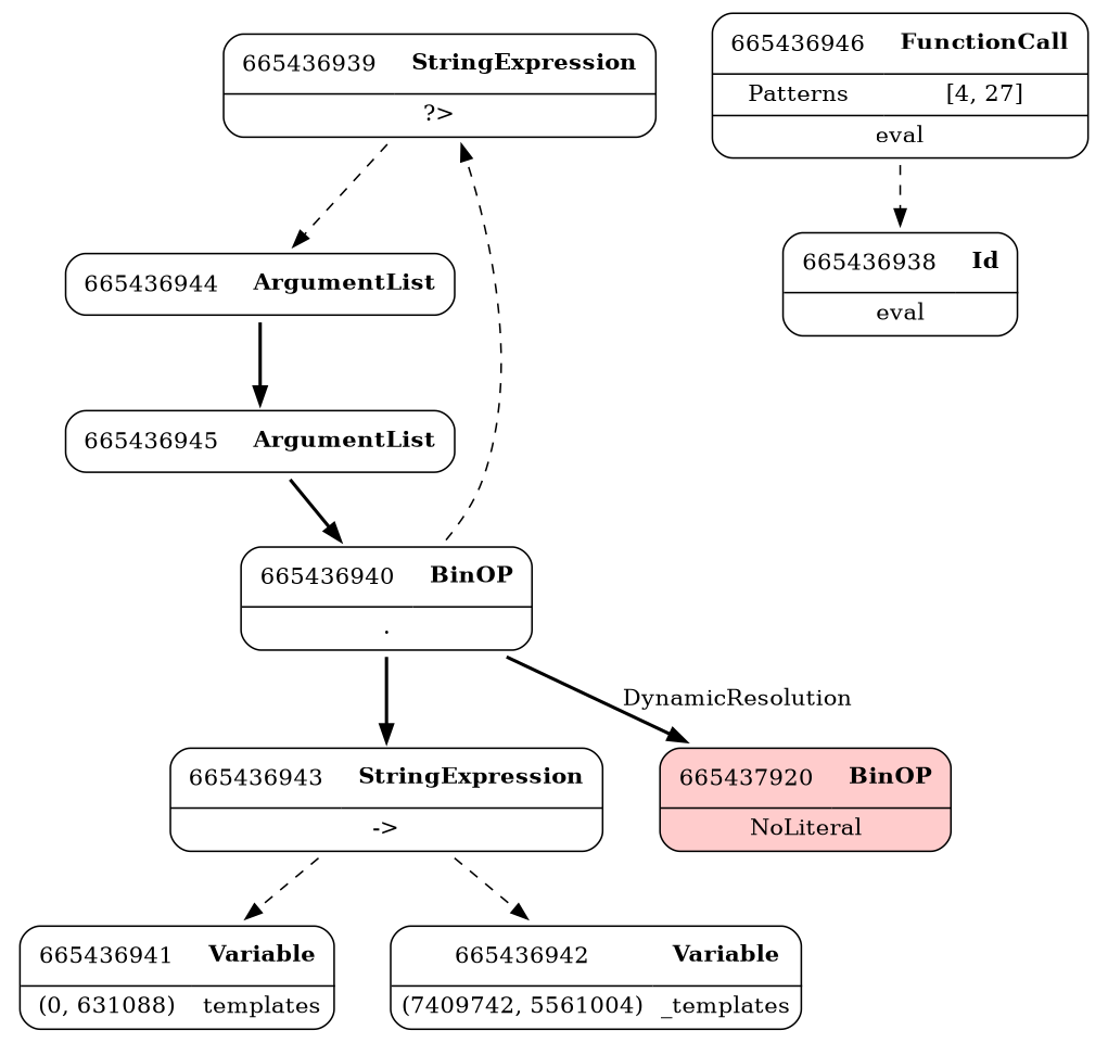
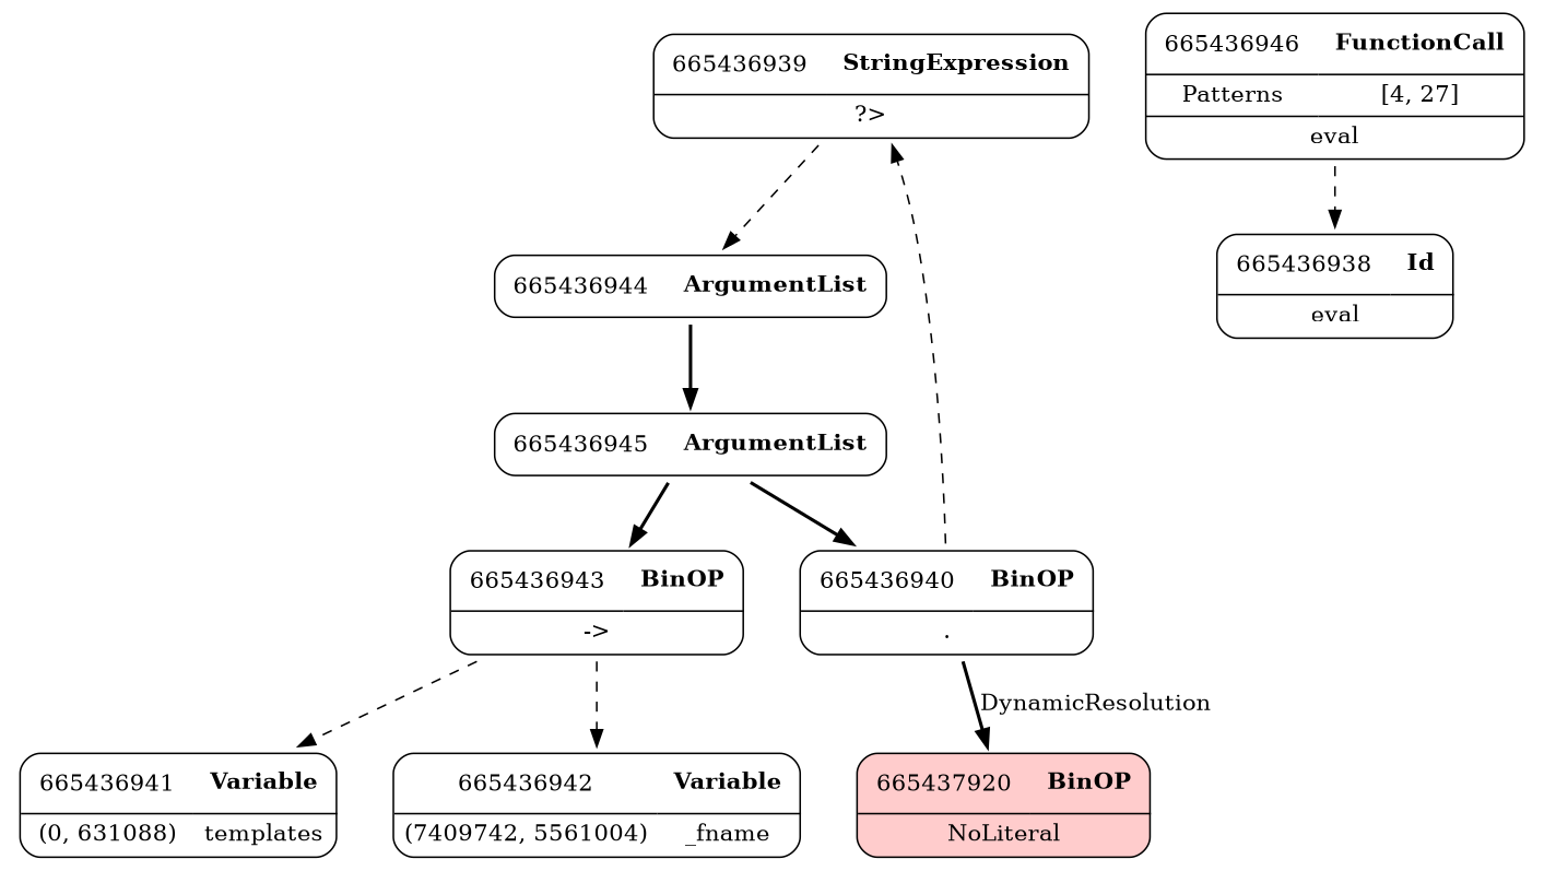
  digraph {
    node [shape=none]
    edge [style=dashed weight=2]
    n1 [label=<<TABLE border='1' cellspacing='0' cellpadding='10' style='rounded' ><TR><TD border='0'>665436939</TD><TD border='0'><B>StringExpression</B></TD></TR><HR/><TR><TD border='0' cellpadding='5' colspan='2'>?&gt;</TD></TR></TABLE>>]
    n2 [label=<<TABLE border='1' cellspacing='0' cellpadding='10' style='rounded' ><TR><TD border='0'>665436944</TD><TD border='0'><B>ArgumentList</B></TD></TR></TABLE>>]
    n3 [label=<<TABLE border='1' cellspacing='0' cellpadding='10' style='rounded' ><TR><TD border='0'>665436938</TD><TD border='0'><B>Id</B></TD></TR><HR/><TR><TD border='0' cellpadding='5' colspan='2'>eval</TD></TR></TABLE>>]
    n4 [label=<<TABLE border='1' cellspacing='0' cellpadding='10' style='rounded' ><TR><TD border='0'>665436941</TD><TD border='0'><B>Variable</B></TD></TR><HR/><TR><TD border='0' cellpadding='5'>(0, 631088)</TD><TD border='0' cellpadding='5'>templates</TD></TR></TABLE>>]
    n5 [label=<<TABLE border='1' cellspacing='0' cellpadding='10' style='rounded' ><TR><TD border='0'>665436940</TD><TD border='0'><B>BinOP</B></TD></TR><HR/><TR><TD border='0' cellpadding='5' colspan='2'>.</TD></TR></TABLE>>]
-   n6 [label=<<TABLE border='1' cellspacing='0' cellpadding='10' style='rounded' ><TR><TD border='0'>665436943</TD><TD border='0'><B>StringExpression</B></TD></TR><HR/><TR><TD border='0' cellpadding='5' colspan='2'>-&gt;</TD></TR></TABLE>>]
+   n6 [label=<<TABLE border='1' cellspacing='0' cellpadding='10' style='rounded' ><TR><TD border='0'>665436943</TD><TD border='0'><B>BinOP</B></TD></TR><HR/><TR><TD border='0' cellpadding='5' colspan='2'>-&gt;</TD></TR></TABLE>>]
    n7 [label=<<TABLE border='1' cellspacing='0' cellpadding='10' style='rounded' bgcolor='#FFCCCC' ><TR><TD border='0'>665437920</TD><TD border='0'><B>BinOP</B></TD></TR><HR/><TR><TD border='0' cellpadding='5' colspan='2'>NoLiteral</TD></TR></TABLE>>]
-   n8 [label=<<TABLE border='1' cellspacing='0' cellpadding='10' style='rounded' ><TR><TD border='0'>665436942</TD><TD border='0'><B>Variable</B></TD></TR><HR/><TR><TD border='0' cellpadding='5'>(7409742, 5561004)</TD><TD border='0' cellpadding='5'>_templates</TD></TR></TABLE>>]
+   n8 [label=<<TABLE border='1' cellspacing='0' cellpadding='10' style='rounded' ><TR><TD border='0'>665436942</TD><TD border='0'><B>Variable</B></TD></TR><HR/><TR><TD border='0' cellpadding='5'>(7409742, 5561004)</TD><TD border='0' cellpadding='5'>_fname</TD></TR></TABLE>>]
    n9 [label=<<TABLE border='1' cellspacing='0' cellpadding='10' style='rounded' ><TR><TD border='0'>665436945</TD><TD border='0'><B>ArgumentList</B></TD></TR></TABLE>>]
    n10 [label=<<TABLE border='1' cellspacing='0' cellpadding='10' style='rounded' ><TR><TD border='0'>665436946</TD><TD border='0'><B>FunctionCall</B></TD></TR><HR/><TR><TD border='0' cellpadding='5'>Patterns</TD><TD border='0' cellpadding='5'>[4, 27]</TD></TR><HR/><TR><TD border='0' cellpadding='5' colspan='2'>eval</TD></TR></TABLE>>]
    n1 -> n2
    n2 -> n9 [style=bold]
    n5 -> n1
-   n5 -> n6 [style=bold]
+   n9 -> n6 [style=bold]
    n5 -> n7 [label=DynamicResolution style=bold weight=""]
    n6 -> n4
    n6 -> n8
    n9 -> n5 [style=bold]
    n10 -> n3
  }
